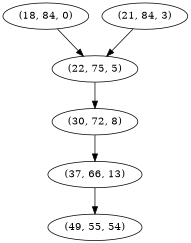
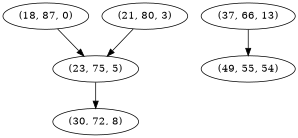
  digraph {
-   "(18, 84, 0)"
-   "(23, 75, 5)" [label="(22, 75, 5)"]
-   "(21, 80, 3)" [label="(21, 84, 3)"]
+   "(18, 84, 0)" [label="(18, 87, 0)"]
+   "(23, 75, 5)"
+   "(21, 80, 3)"
    "(30, 72, 8)"
    "(37, 66, 13)"
    n6 [label="(49, 55, 54)"]
    "(18, 84, 0)" -> "(23, 75, 5)"
    "(23, 75, 5)" -> "(30, 72, 8)"
    "(21, 80, 3)" -> "(23, 75, 5)"
-   "(30, 72, 8)" -> "(37, 66, 13)"
    "(37, 66, 13)" -> n6
  }
